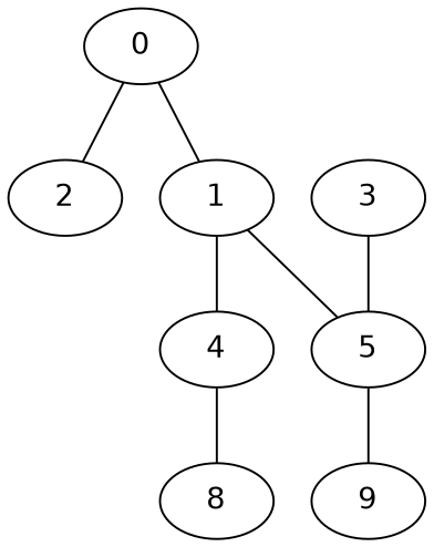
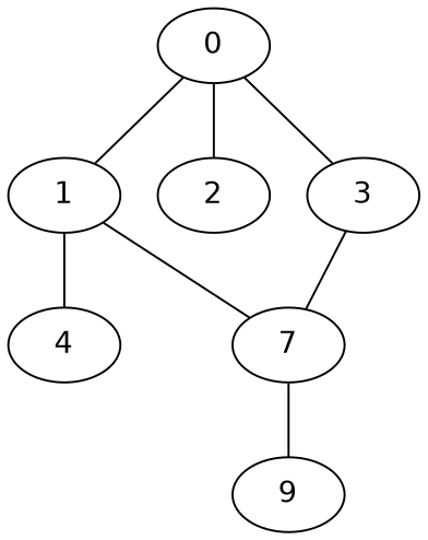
  graph {
    fontname="DejaVu Sans"
    node [fontname="DejaVu Sans"]
    edge [fontname="DejaVu Sans"]
    0
    1
    2
    3
-   5
+   5 [label=7]
    4
    9
-   8
    0 -- 1
    0 -- 2
+   0 -- 3
    1 -- 5
    1 -- 4
    3 -- 5
    5 -- 9
-   4 -- 8
  }
